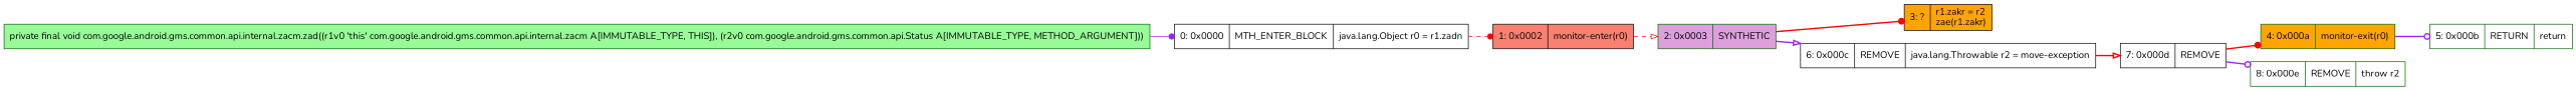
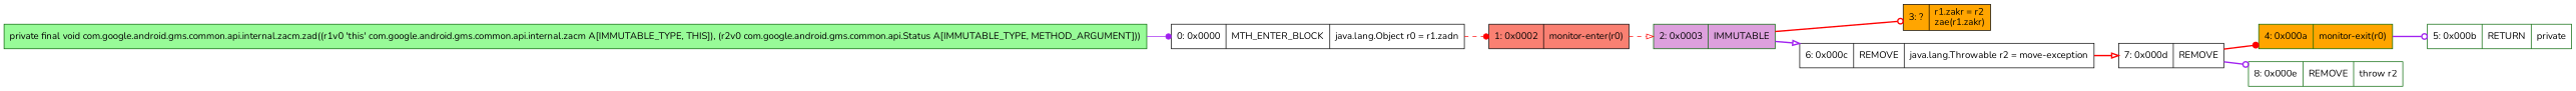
  digraph {
    fontname=Nunito
    rankdir=LR
    node [color=black fillcolor=white fontname=Nunito shape=record style=filled]
    edge [arrowhead=dot color=red fontname=Nunito style=bold]
    n1 [label="{0\:\ 0x0000|MTH_ENTER_BLOCK\l|java.lang.Object r0 = r1.zadn\l}"]
    n2 [fillcolor=salmon label="{1\:\ 0x0002|monitor\-enter(r0)\l}"]
-   n3 [color=darkgreen fillcolor=plum label="{2\:\ 0x0003|SYNTHETIC\l}"]
+   n3 [color=darkgreen fillcolor=plum label="{2\:\ 0x0003|IMMUTABLE\l}"]
    n4 [fillcolor=orange label="{3\:\ ?|r1.zakr = r2\lzae(r1.zakr)\l}"]
    n5 [label="{6\:\ 0x000c|REMOVE\l|java.lang.Throwable r2 = move\-exception\l}"]
    n6 [label="{7\:\ 0x000d|REMOVE\l}"]
    n7 [color=darkgreen fillcolor=orange label="{4\:\ 0x000a|monitor\-exit(r0)\l}"]
-   n8 [color=darkgreen label="{5\:\ 0x000b|RETURN\l|return\l}"]
+   n8 [color=darkgreen label="{5\:\ 0x000b|RETURN\l|private\l}"]
    n9 [color=darkgreen label="{8\:\ 0x000e|REMOVE\l|throw r2\l}"]
    n10 [color=darkgreen fillcolor=palegreen label="{private final void com.google.android.gms.common.api.internal.zacm.zad((r1v0 'this' com.google.android.gms.common.api.internal.zacm A[IMMUTABLE_TYPE, THIS]), (r2v0 com.google.android.gms.common.api.Status A[IMMUTABLE_TYPE, METHOD_ARGUMENT])) }"]
    n1 -> n2 [style=dashed]
    n2 -> n3 [arrowhead=onormal style=dashed]
-   n3 -> n4
+   n3 -> n4 [arrowhead=odot]
    n3 -> n5 [arrowhead=onormal color=purple]
    n5 -> n6 [arrowhead=onormal]
    n6 -> n7
    n6 -> n9 [arrowhead=odot color=purple]
    n7 -> n8 [arrowhead=odot color=purple]
    n10 -> n1 [color=purple style=solid]
  }
